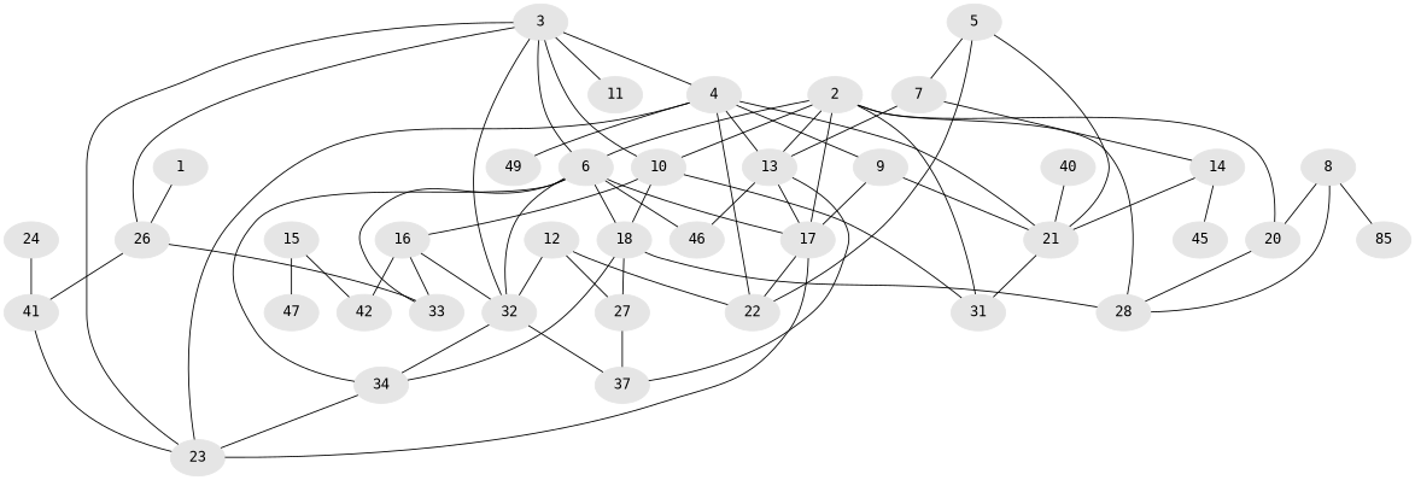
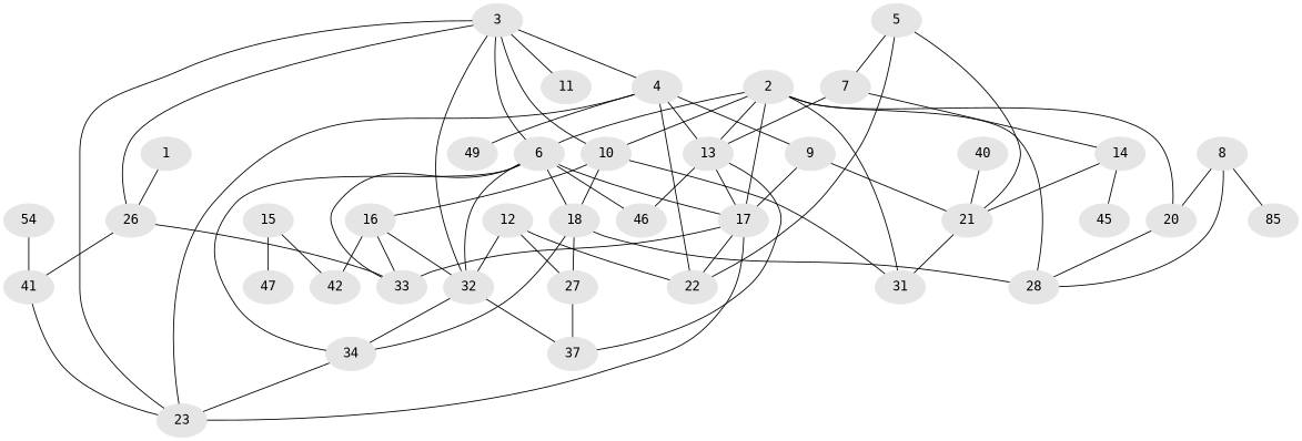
  graph {
    fontname="DejaVu Sans Mono"
    node [color=gray90 fontname="DejaVu Sans Mono" style=filled]
    edge [fontname="DejaVu Sans Mono" weight=1.0]
    1
    26
    41
    33
    2
    6
    10
    13
    17
    20
    28
    31
    32
    18
    34
    46
    16
    37
    22
    n20 [label=23]
    3
    4
    11
    9
    21
    49
    5
    7
    14
    27
    45
    8
    n33 [label=85]
    42
    12
    15
    47
-   24
+   24 [label=54]
    40
    1 -- 26
    26 -- 41
    26 -- 33
    41 -- n20
    2 -- 6
    2 -- 10
    2 -- 13
    2 -- 17
    2 -- 20
    2 -- 28 [weight=2.0]
    2 -- 31
    6 -- 33
    6 -- 17
    6 -- 32
    6 -- 18
    6 -- 34
    6 -- 46
    10 -- 31
    10 -- 18
    10 -- 16
    13 -- 17
    13 -- 46
    13 -- 37
+   17 -- 33
    17 -- 22
    17 -- n20
    20 -- 28
    32 -- 34
    32 -- 37
    18 -- 28
    18 -- 34
    18 -- 27
    34 -- n20
    16 -- 33
    16 -- 32
    16 -- 42
    3 -- 26
    3 -- 6
    3 -- 10
    3 -- 32
    3 -- n20
    3 -- 4
    3 -- 11 [weight=2.0]
    4 -- 13
    4 -- 22
    4 -- n20
    4 -- 9
-   4 -- 21
    4 -- 49
    9 -- 17
    9 -- 21
    21 -- 31
    5 -- 22
    5 -- 21
    5 -- 7
    7 -- 13
    7 -- 14
    14 -- 21
    14 -- 45
    27 -- 37
    8 -- 20
    8 -- 28
    8 -- n33
    12 -- 32
    12 -- 22 [weight=2.0]
    12 -- 27
    15 -- 42
    15 -- 47
    24 -- 41
    40 -- 21
  }
